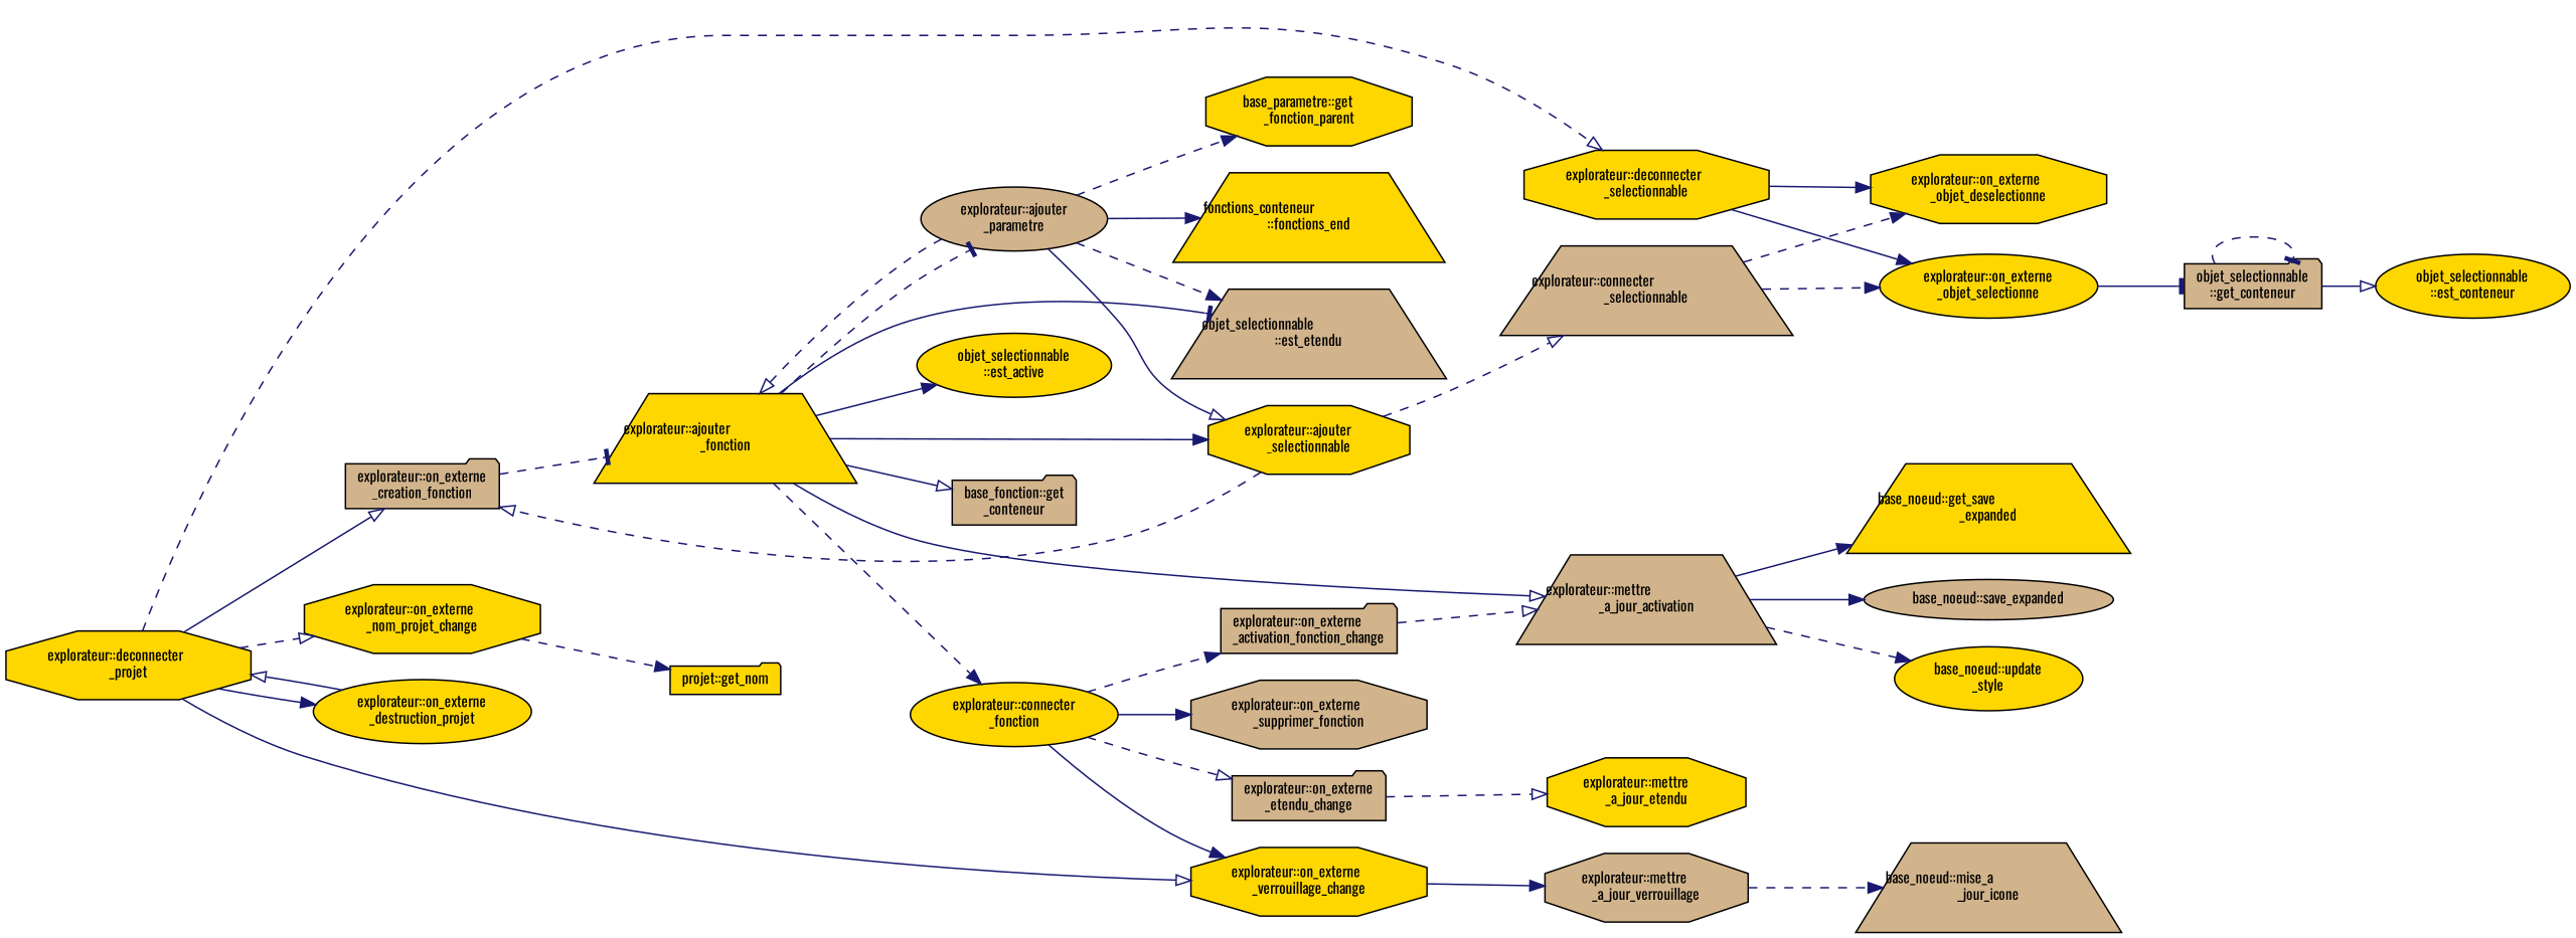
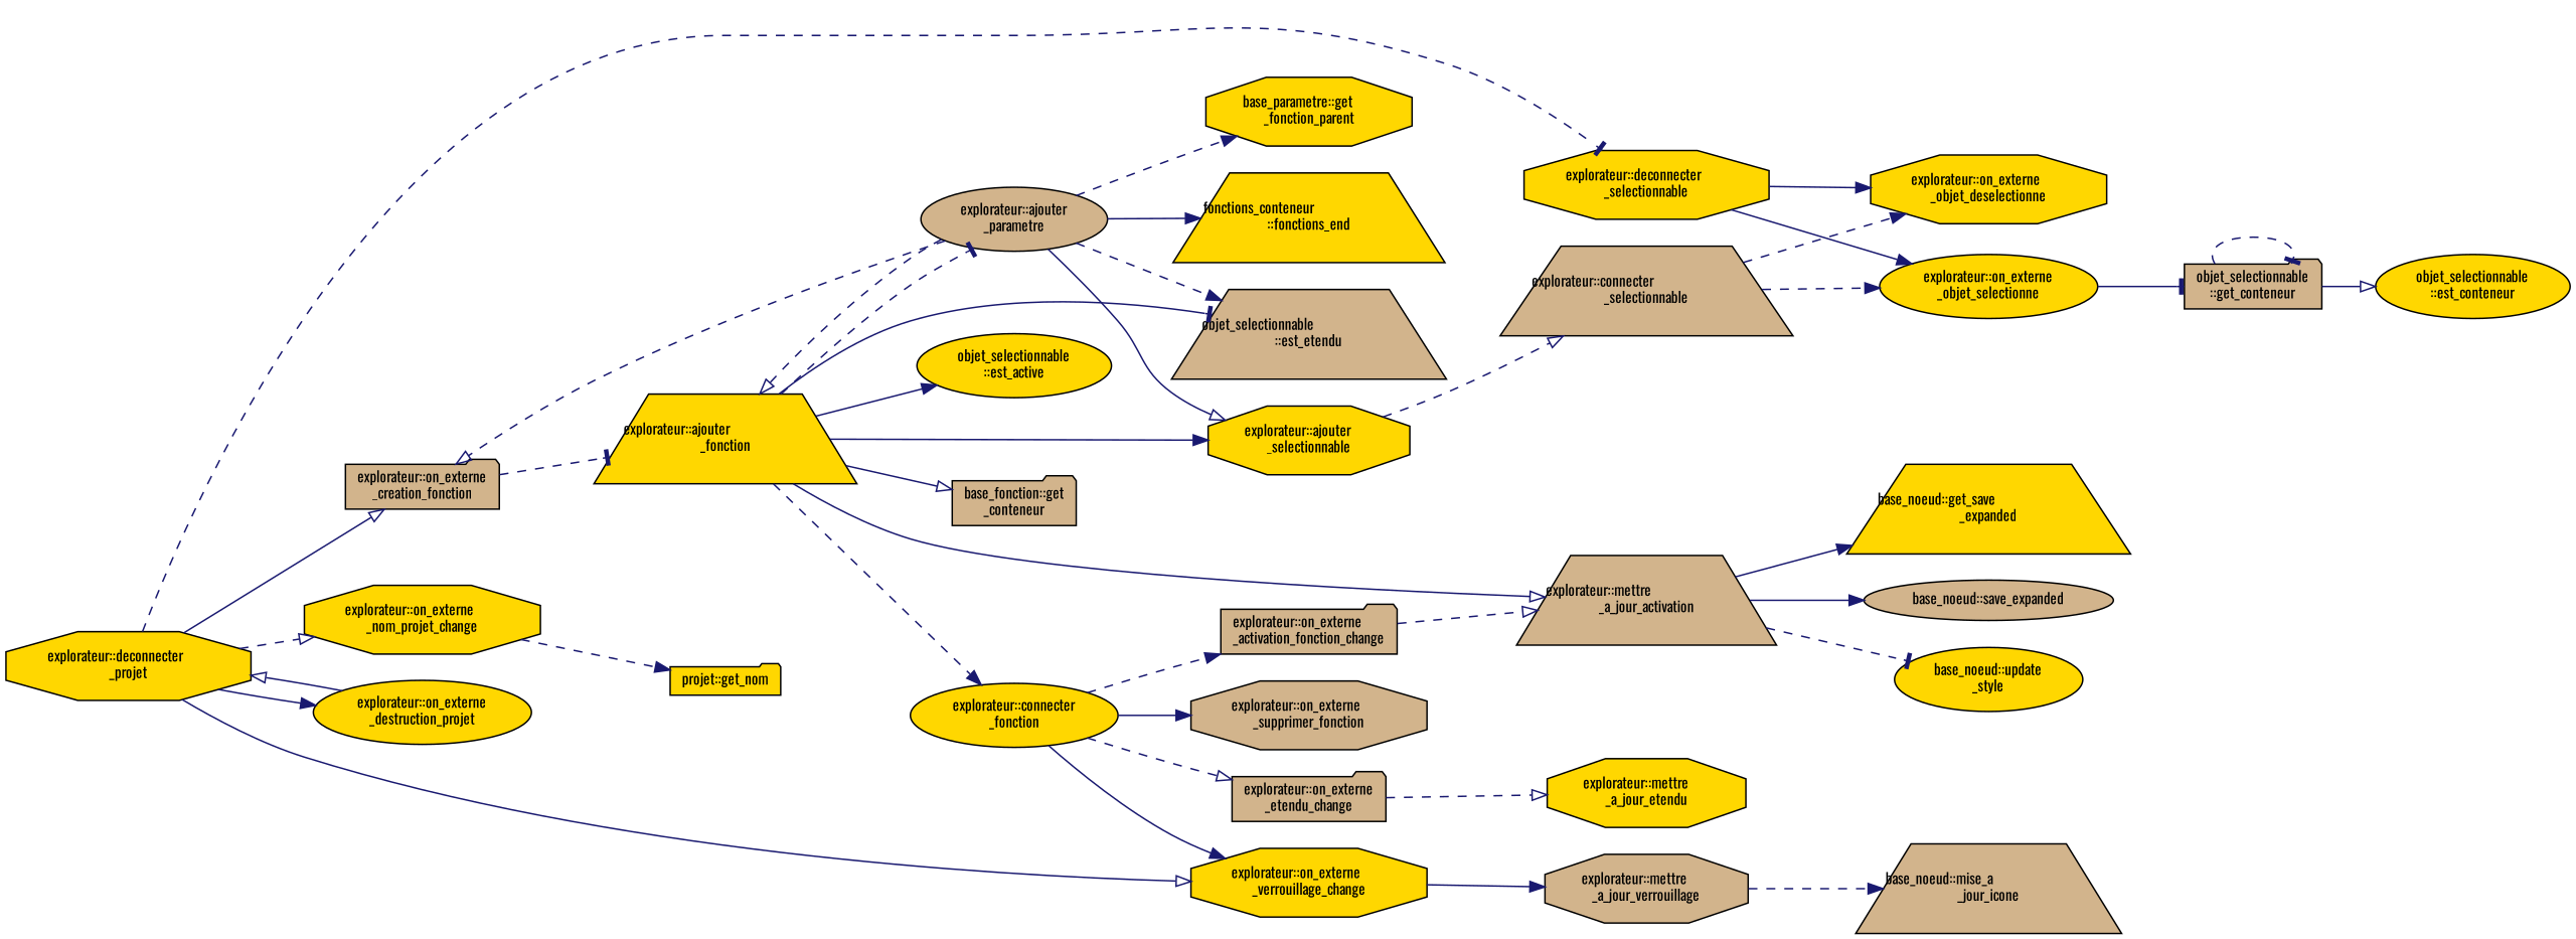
  digraph {
    fontname=Oswald
    rankdir=LR
    node [color=black fillcolor=gold fontname=Oswald fontsize=10 shape=octagon style=filled]
    edge [arrowhead=normal color=midnightblue fontname=Oswald fontsize=10 labelfontname=Helvetica labelfontsize=10 style=solid]
    n1 [fontcolor=black height=0.2 label="explorateur::deconnecter\l_projet" width=0.4]
    n2 [fillcolor=tan height=0.2 label="explorateur::on_externe\l_creation_fonction" shape=folder width=0.4]
    n3 [height=0.2 label="explorateur::on_externe\l_verrouillage_change" width=0.4]
    n4 [height=0.2 label="explorateur::on_externe\l_nom_projet_change" width=0.4]
    n5 [height=0.2 label="explorateur::on_externe\l_destruction_projet" shape=ellipse width=0.4]
    n6 [height=0.2 label="explorateur::deconnecter\l_selectionnable" width=0.4]
    n7 [height=0.2 label="explorateur::ajouter\l_fonction" shape=trapezium width=0.4]
    n8 [fillcolor=tan height=0.2 label="explorateur::mettre\l_a_jour_verrouillage" width=0.4]
    n9 [height=0.2 label="projet::get_nom" shape=folder width=0.4]
    n10 [height=0.2 label="explorateur::on_externe\l_objet_selectionne" shape=ellipse width=0.4]
    n11 [height=0.2 label="explorateur::on_externe\l_objet_deselectionne" width=0.4]
    n12 [fillcolor=tan height=0.2 label="base_fonction::get\l_conteneur" shape=folder width=0.4]
    n13 [height=0.2 label="explorateur::ajouter\l_selectionnable" width=0.4]
    n14 [fillcolor=tan height=0.2 label="explorateur::ajouter\l_parametre" shape=ellipse width=0.4]
    n15 [fillcolor=tan height=0.2 label="objet_selectionnable\l::est_etendu" shape=trapezium width=0.4]
    n16 [fillcolor=tan height=0.2 label="explorateur::mettre\l_a_jour_activation" shape=trapezium width=0.4]
    n17 [height=0.2 label="objet_selectionnable\l::est_active" shape=ellipse width=0.4]
    n18 [height=0.2 label="explorateur::connecter\l_fonction" shape=ellipse width=0.4]
    n19 [fillcolor=tan height=0.2 label="explorateur::connecter\l_selectionnable" shape=trapezium width=0.4]
    n20 [height=0.2 label="base_parametre::get\l_fonction_parent" width=0.4]
    n21 [height=0.2 label="fonctions_conteneur\l::fonctions_end" shape=trapezium width=0.4]
    n22 [height=0.2 label="base_noeud::get_save\l_expanded" shape=trapezium width=0.4]
    n23 [fillcolor=tan height=0.2 label="base_noeud::save_expanded" shape=ellipse width=0.4]
    n24 [height=0.2 label="base_noeud::update\l_style" shape=ellipse width=0.4]
    n25 [fillcolor=tan height=0.2 label="explorateur::on_externe\l_supprimer_fonction" width=0.4]
    n26 [fillcolor=tan height=0.2 label="explorateur::on_externe\l_activation_fonction_change" shape=folder width=0.4]
    n27 [fillcolor=tan height=0.2 label="explorateur::on_externe\l_etendu_change" shape=folder width=0.4]
    n28 [fillcolor=tan height=0.2 label="objet_selectionnable\l::get_conteneur" shape=folder width=0.4]
    n29 [height=0.2 label="objet_selectionnable\l::est_conteneur" shape=ellipse width=0.4]
    n30 [height=0.2 label="explorateur::mettre\l_a_jour_etendu" width=0.4]
    n31 [fillcolor=tan height=0.2 label="base_noeud::mise_a\l_jour_icone" shape=trapezium width=0.4]
    n1 -> n2 [arrowhead=onormal]
    n1 -> n3 [arrowhead=onormal]
    n1 -> n4 [arrowhead=onormal style=dashed]
    n1 -> n5
-   n1 -> n6 [arrowhead=onormal style=dashed]
+   n1 -> n6 [arrowhead=tee style=dashed]
    n2 -> n7 [arrowhead=tee style=dashed]
    n3 -> n8
    n4 -> n9 [style=dashed]
    n5 -> n1 [arrowhead=onormal]
    n6 -> n10
    n6 -> n11
    n7 -> n12 [arrowhead=onormal]
    n7 -> n13
    n7 -> n14 [arrowhead=tee style=dashed]
    n7 -> n15 [arrowhead=tee]
    n7 -> n16 [arrowhead=onormal]
    n7 -> n17
    n7 -> n18 [style=dashed]
    n8 -> n31 [style=dashed]
    n10 -> n28 [arrowhead=tee]
    n13 -> n19 [arrowhead=onormal style=dashed]
-   n13 -> n2 [arrowhead=onormal style=dashed]
+   n14 -> n2 [arrowhead=onormal style=dashed]
    n14 -> n7 [arrowhead=onormal style=dashed]
    n14 -> n13 [arrowhead=onormal]
    n14 -> n15 [style=dashed]
    n14 -> n20 [style=dashed]
    n14 -> n21
    n16 -> n22
    n16 -> n23
-   n16 -> n24 [style=dashed]
+   n16 -> n24 [arrowhead=tee style=dashed]
    n18 -> n3
    n18 -> n25
    n18 -> n26 [style=dashed]
    n18 -> n27 [arrowhead=onormal style=dashed]
    n19 -> n10 [style=dashed]
    n19 -> n11 [style=dashed]
    n26 -> n16 [arrowhead=onormal style=dashed]
    n27 -> n30 [arrowhead=onormal style=dashed]
    n28 -> n28 [arrowhead=tee style=dashed]
    n28 -> n29 [arrowhead=onormal]
  }
